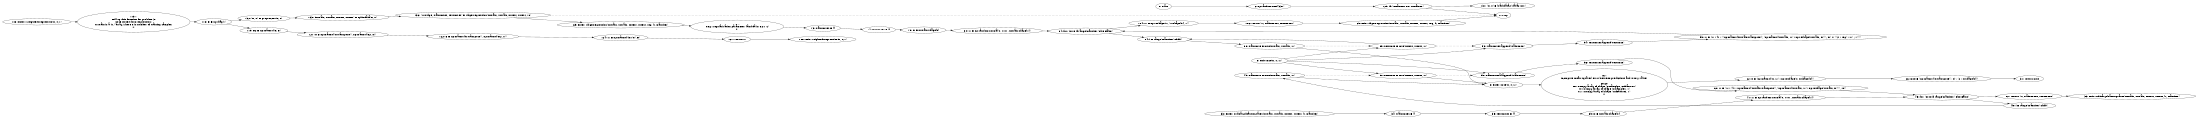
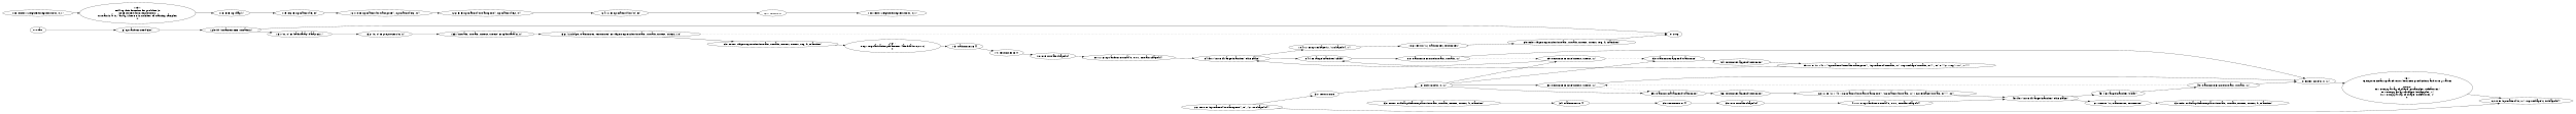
  strict digraph {
    rankdir=LR
    n1 [label="0: start"]
    n2 [label="6: np.random.seed(337)"]
    n3 [label="129: if: (__name__ == '__main__')"]
    n4 [label="0: stop"]
    n5 [label="131: (X, Y) = load_data2('data2.csv')"]
    n6 [label="132: (X, Y) = preprocess(X, Y)"]
    n7 [label="133: (X_train, Y_train, X_test, Y_test) = split_data(X, Y)"]
    n8 [label="8: enter: mse(X, Y, W)"]
    n9 [label="16: '\n\tCompute mean squared error between predictions and true y values\n\n\tArgs:\n\tX - numpy array of shape (n_samples, n_features)\n\tY - numpy array of shape (n_samples, 1)\n\tW - numpy array of shape (n_features, 1)\n\t'"]
    n10 [label="22: A = (np.matmul(X, W) - np.reshape(Y, X.shape[0]))"]
    n11 [label="26: mse = (np.matmul(A.transpose(), A) / (2 * X.shape[0]))"]
    n12 [label="31: return mse"]
    n13 [label="49: train_mse = mse(X_train, Y_train, W)"]
    n14 [label="50: test_mse = mse(X_test, Y_test, W)"]
    n15 [label="55: train_normal.append(train_mse)"]
    n16 [label="56: test_mses.append(test_mse)"]
    n17 [label="60: W = (W - ((lr * np.matmul(X_train.transpose(), (np.matmul(X_train, W) - np.reshape(Y_train, N)))) / N))"]
    n18 [label="45: for: (True if range(max_iter) else False)"]
    n19 [label="88: train_mse = mse(X_train, Y_train, W)"]
    n20 [label="89: test_mse = mse(X_test, Y_test, W)"]
    n21 [label="93: train_mses.append(train_mse)"]
    n22 [label="84: i = range(max_iter).shift()"]
    n23 [label="94: test_mses.append(test_mse)"]
    n24 [label="99: W = (W - (lr * ((np.matmul(X_train.transpose(), (np.matmul(X_train, W) - np.reshape(Y_train, N))) / N) + (((2 * reg) * W) / 1))))"]
    n25 [label="84: for: (True if range(max_iter) else False)"]
    n26 [label="8: exit: mse(X, Y, W)"]
    n27 [label="33: enter: ordinary_least_squares(X_train, Y_train, X_test, Y_test, lr, max_iter)"]
    n28 [label="34: train_mses = []"]
    n29 [label="35: test_mses = []"]
    n30 [label="39: N = X_train.shape[0]"]
    n31 [label="41: W = np.random.normal(0, 0.01, X_train.shape[1])"]
    n32 [label="33: exit: ordinary_least_squares(X_train, Y_train, X_test, Y_test, lr, max_iter)"]
    n33 [label="67: return (W, train_mses, test_mses)"]
    n34 [label="45: i = range(max_iter).shift()"]
    n35 [label="69: enter: ridge_regression(X_train, Y_train, X_test, Y_test, reg, lr, max_iter)"]
    n36 [label="72: '\n\treg - regularization parameter (lambda in Q2.1 c)\n\t'"]
    n37 [label="73: train_mses = []"]
    n38 [label="74: test_mses = []"]
    n39 [label="78: N = X_train.shape[0]"]
    n40 [label="136: (W_ridge, train_mses, test_mses) = ridge_regression(X_train, Y_train, X_test, Y_test, 10)"]
    n41 [label="69: exit: ridge_regression(X_train, Y_train, X_test, Y_test, reg, lr, max_iter)"]
    n42 [label="106: return (W, train_mses, test_mses)"]
    n43 [label="80: W = np.random.normal(0, 0.01, X_train.shape[1])"]
    n44 [label="104: W = np.reshape(W, (W.shape[0], 1))"]
    n45 [label="108: enter: weighted_regression(X, Y, r)"]
    n46 [label="113: '\n\tFill up this function for problem 3.\n\tUse closed form expression.\n\tr_train is a (n,) array, where n is number of training samples\n\t'"]
    n47 [label="118: R = np.diag(r)"]
    n48 [label="119: R2 = np.matmul(R, R)"]
    n49 [label="121: A = np.matmul(X.transpose(), np.matmul(R2, X))"]
    n50 [label="108: exit: weighted_regression(X, Y, r)"]
    n51 [label="127: return W"]
    n52 [label="122: B = np.matmul(X.transpose(), np.matmul(R2, Y))"]
    n53 [label="124: W = np.matmul(inv(A), B)"]
    n1 -> n2
    n2 -> n3
    n3 -> n4
    n3 -> n5
-   n47 -> n6
+   n5 -> n6
    n6 -> n7
    n7 -> n40
    n8 -> n9
    n9 -> n10
-   n10 -> n11
+   n11 -> n10
    n11 -> n12
+   n12 -> n26
    n13 -> n8
    n13 -> n14 [style=dotted weight=100]
    n14 -> n8
    n14 -> n15 [style=dotted weight=100]
    n15 -> n16
    n16 -> n17
    n17 -> n18
    n18 -> n33
    n18 -> n34
    n19 -> n8
    n19 -> n20 [style=dotted weight=100]
    n20 -> n21 [style=dotted weight=100]
    n20 -> n22
    n21 -> n23
    n22 -> n19
    n23 -> n24
    n24 -> n25
    n25 -> n22
    n25 -> n44
    n26 -> n14
    n26 -> n15
    n26 -> n20
    n26 -> n21
    n27 -> n28
    n28 -> n29
    n29 -> n30
    n30 -> n31
    n31 -> n18
    n33 -> n32
    n34 -> n13
    n35 -> n36
    n36 -> n37
    n37 -> n38
    n38 -> n39
    n39 -> n43
    n40 -> n4 [style=dotted weight=100]
    n40 -> n35
    n41 -> n4
    n42 -> n41
    n43 -> n25
    n44 -> n42
    n45 -> n46
    n46 -> n47
    n47 -> n48
    n48 -> n49
    n49 -> n52
    n51 -> n50
    n52 -> n53
    n53 -> n51
  }
